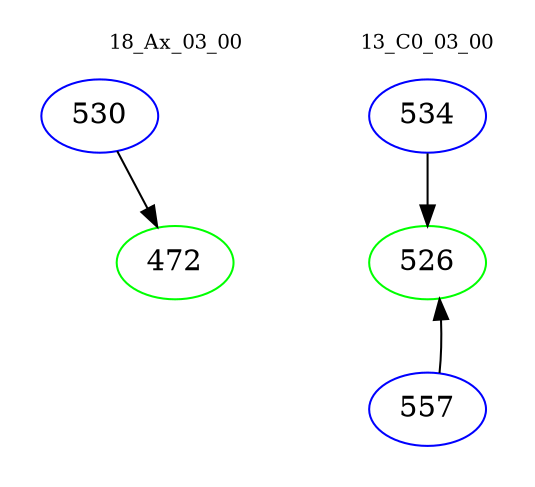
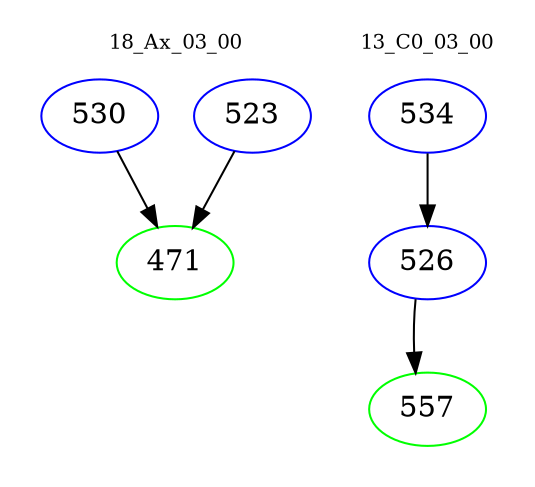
  digraph {
    node [color=blue]
    edge [color=black]
-   n2 [color=green label=472]
+   n1 [label=523]
+   n2 [color=green label=471]
    n3 [label=530]
    n4 [label=534]
-   n5 [color=green label=526]
-   n6 [label=557]
+   n5 [label=526]
+   n6 [color=green label=557]
    subgraph cluster_1 {
      color=white
      fontsize=10
      label="18_Ax_03_00"
+     n1
      n2
      n3
    }
    subgraph cluster_2 {
      color=white
      fontsize=10
      label="13_C0_03_00"
      n4
      n5
      n6
    }
+   n1 -> n2
    n3 -> n2
    n4 -> n5
-   n6 -> n5
+   n5 -> n6
  }
